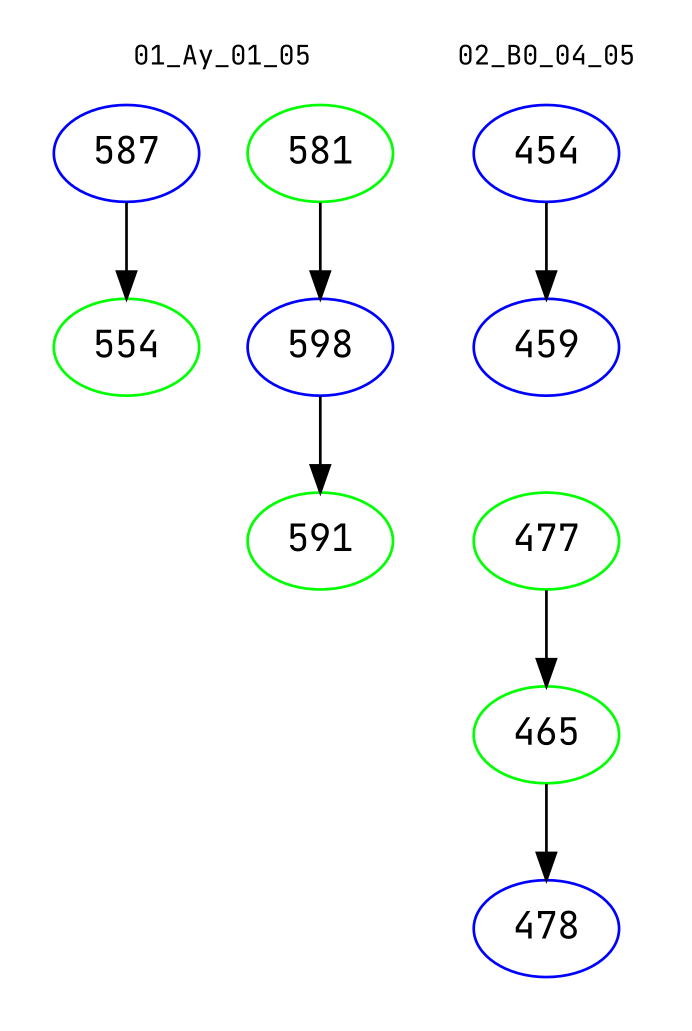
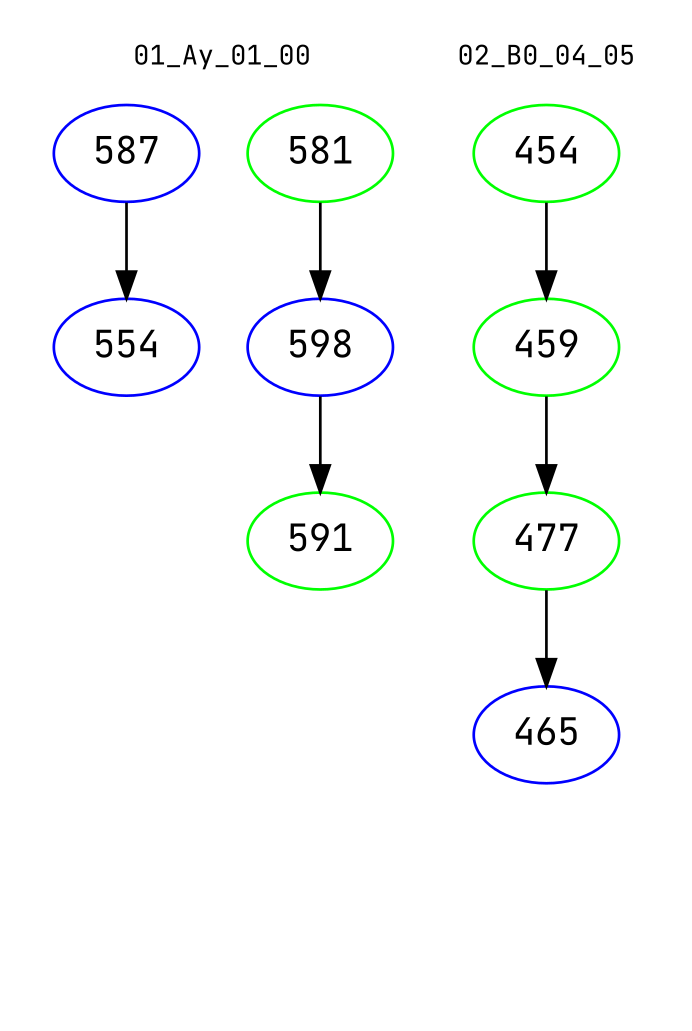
  digraph {
    fontname="JetBrains Mono"
    node [color=blue fontname="JetBrains Mono"]
    edge [color=black fontname="JetBrains Mono"]
    n1 [color=green label=581]
    n2 [label=598]
    n3 [color=green label=591]
    n4 [label=587]
-   n5 [color=green label=554]
-   n6 [label=454]
-   n7 [label=459]
+   n5 [label=554]
+   n6 [color=green label=454]
+   n7 [color=green label=459]
    n8 [color=green label=477]
-   n9 [color=green label=465]
-   n10 [label=478]
+   n9 [label=465]
    subgraph cluster_1 {
      color=white
      fontsize=10
-     label="01_Ay_01_05"
+     label="01_Ay_01_00"
      n1
      n2
      n3
      n4
      n5
    }
    subgraph cluster_2 {
      color=white
      fontsize=10
      label="02_B0_04_05"
      n6
      n7
      n8
      n9
-     n10
    }
    n1 -> n2
    n2 -> n3
    n4 -> n5
    n6 -> n7
+   n7 -> n8
    n8 -> n9
-   n9 -> n10
  }
